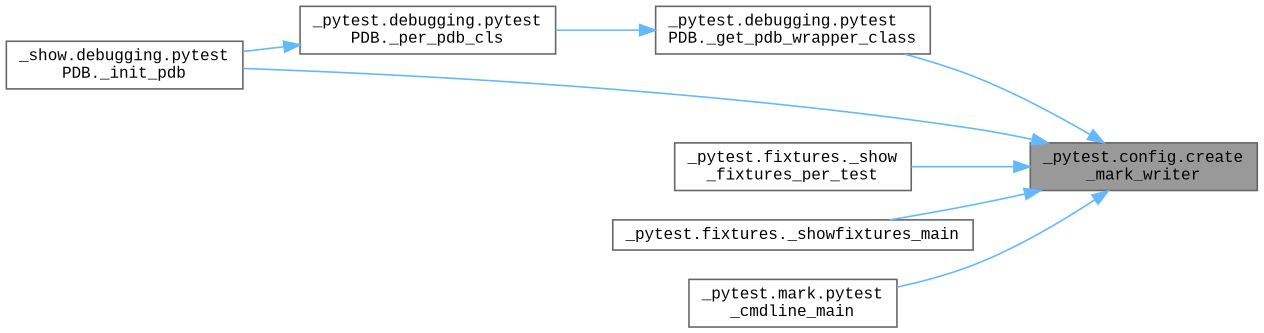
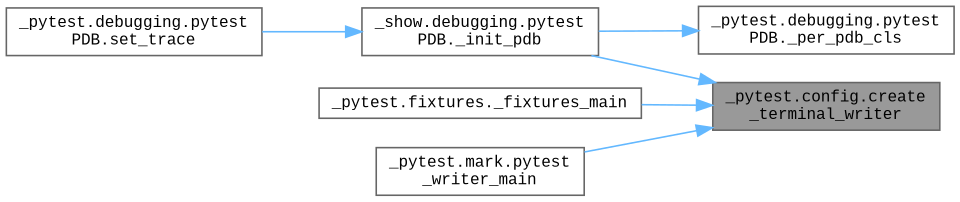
  digraph {
    fontname="Liberation Mono"
    rankdir=RL
    node [color=grey40 fillcolor=white fontname="Liberation Mono" fontsize=10 shape=box style=filled]
    edge [color=steelblue1 dir=back fontname="Liberation Mono" fontsize=10 labelfontname=Helvetica labelfontsize=10 style=solid]
-   n1 [color=gray40 fillcolor=grey60 fontcolor=black height=0.2 label="_pytest.config.create\l_mark_writer" width=0.4]
-   n2 [height=0.2 label="_pytest.debugging.pytest\lPDB._get_pdb_wrapper_class" width=0.4]
+   n1 [color=gray40 fillcolor=grey60 fontcolor=black height=0.2 label="_pytest.config.create\l_terminal_writer" width=0.4]
    n3 [height=0.2 label="_show.debugging.pytest\lPDB._init_pdb" width=0.4]
-   n4 [height=0.2 label="_pytest.fixtures._show\l_fixtures_per_test" width=0.4]
-   n5 [height=0.2 label="_pytest.fixtures._showfixtures_main" width=0.4]
-   n6 [height=0.2 label="_pytest.mark.pytest\l_cmdline_main" width=0.4]
+   n5 [height=0.2 label="_pytest.fixtures._fixtures_main" width=0.4]
+   n6 [height=0.2 label="_pytest.mark.pytest\l_writer_main" width=0.4]
    n7 [height=0.2 label="_pytest.debugging.pytest\lPDB._per_pdb_cls" width=0.4]
-   n1 -> n2
+   n8 [height=0.2 label="_pytest.debugging.pytest\lPDB.set_trace" width=0.4]
    n1 -> n3
-   n1 -> n4
    n1 -> n5
    n1 -> n6
-   n2 -> n7
+   n3 -> n8
    n7 -> n3
  }
